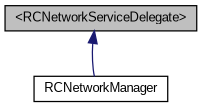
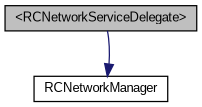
  digraph {
    fontname="Liberation Sans"
    node [color=black fontname="Liberation Sans" fontsize=10 shape=record style=filled]
    n1 [fillcolor=grey75 fontcolor=black height=0.2 label="\<RCNetworkServiceDelegate\>" width=0.4]
    n2 [fillcolor=white height=0.2 label=RCNetworkManager width=0.4]
-   n1 -> n2 [color=midnightblue dir=back fontname="Liberation Sans" fontsize=10 labelfontname=Helvetica labelfontsize=10 style=solid]
+   n2 -> n1 [color=midnightblue dir=back fontname="Liberation Sans" fontsize=10 labelfontname=Helvetica labelfontsize=10 style=solid]
  }
